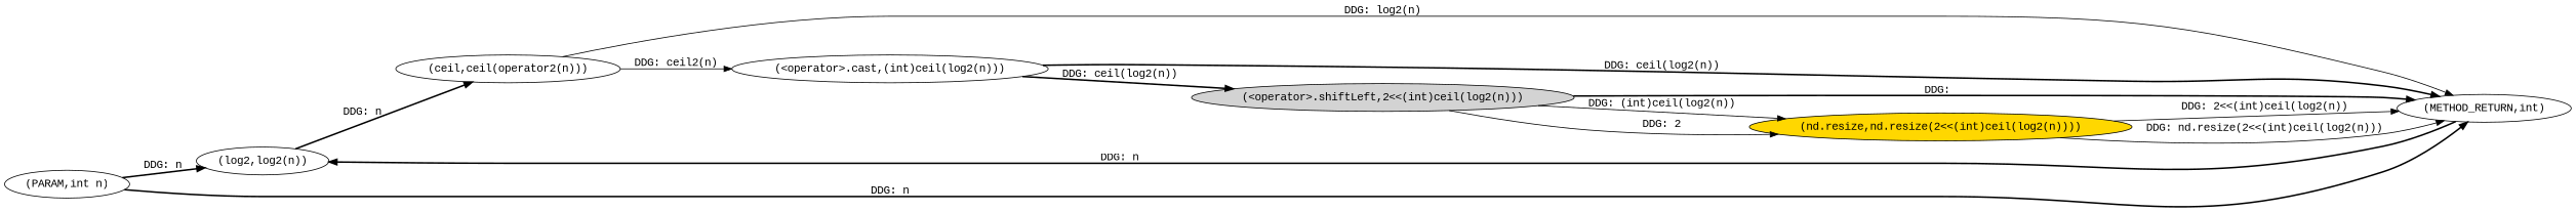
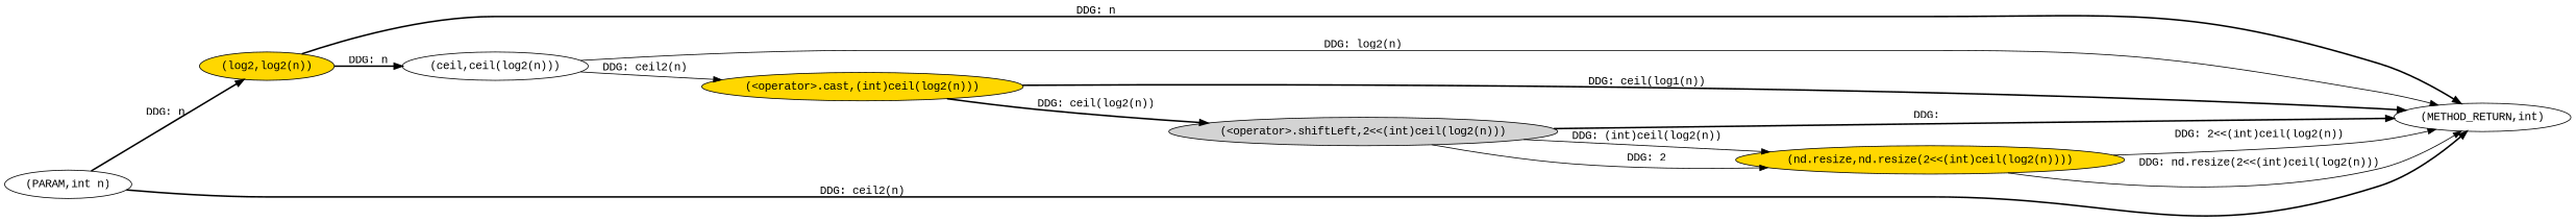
  digraph {
    fontname="Liberation Mono"
    rankdir=LR
    node [fillcolor=white fontname="Liberation Mono" style=filled]
    edge [fontname="Liberation Mono" style=bold]
    n1 [label="(PARAM,int n)"]
-   n2 [label="(log2,log2(n))"]
+   n2 [fillcolor=gold label="(log2,log2(n))"]
    n3 [label="(METHOD_RETURN,int)"]
    n4 [fillcolor=lightgrey label="(<operator>.shiftLeft,2<<(int)ceil(log2(n)))"]
    n5 [fillcolor=gold label="(nd.resize,nd.resize(2<<(int)ceil(log2(n))))"]
-   n6 [label="(ceil,ceil(operator2(n)))"]
-   n7 [label="(<operator>.cast,(int)ceil(log2(n)))"]
+   n6 [label="(ceil,ceil(log2(n)))"]
+   n7 [fillcolor=gold label="(<operator>.cast,(int)ceil(log2(n)))"]
    n1 -> n2 [label="DDG: n"]
-   n1 -> n3 [label="DDG: n"]
-   n3 -> n2 [label="DDG: n"]
+   n1 -> n3 [label="DDG: ceil2(n)"]
+   n2 -> n3 [label="DDG: n"]
    n2 -> n6 [label="DDG: n"]
    n4 -> n3 [label="DDG: "]
    n4 -> n5 [label="DDG: (int)ceil(log2(n))" style=solid]
    n4 -> n5 [label="DDG: 2" style=solid]
    n5 -> n3 [label="DDG: 2<<(int)ceil(log2(n))" style=solid]
    n5 -> n3 [label="DDG: nd.resize(2<<(int)ceil(log2(n)))" style=solid]
    n6 -> n3 [label="DDG: log2(n)" style=solid]
    n6 -> n7 [label="DDG: ceil2(n)" style=solid]
-   n7 -> n3 [label="DDG: ceil(log2(n))"]
+   n7 -> n3 [label="DDG: ceil(log1(n))"]
    n7 -> n4 [label="DDG: ceil(log2(n))"]
  }
